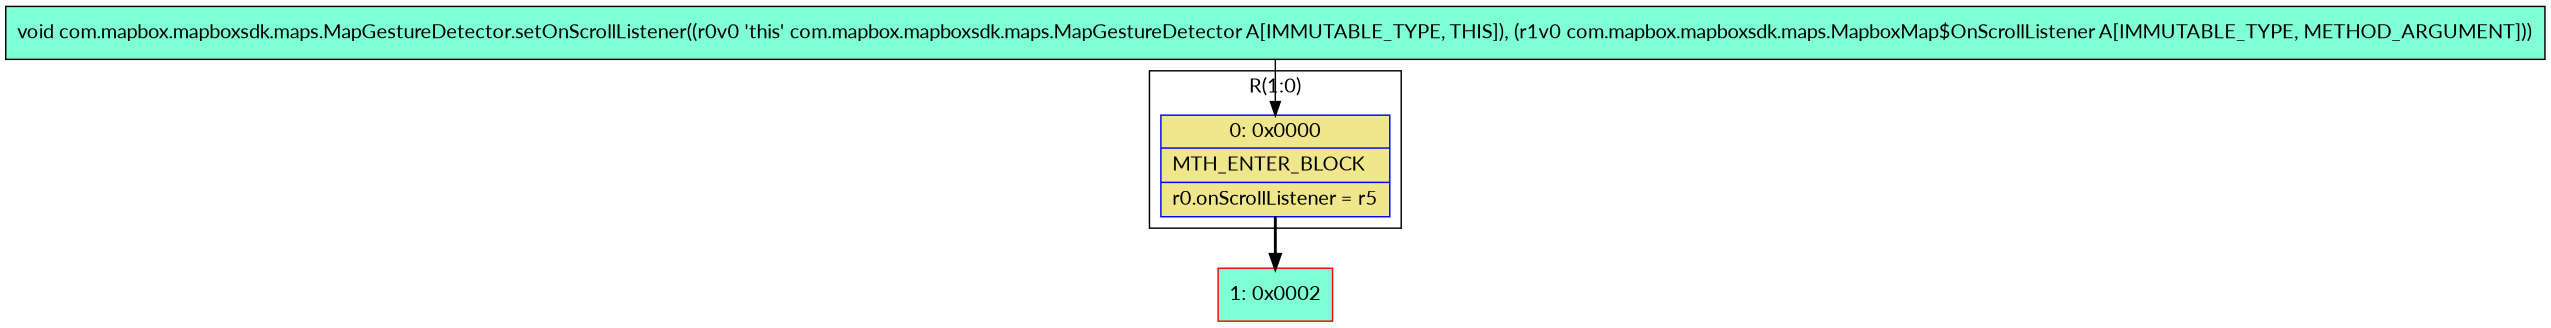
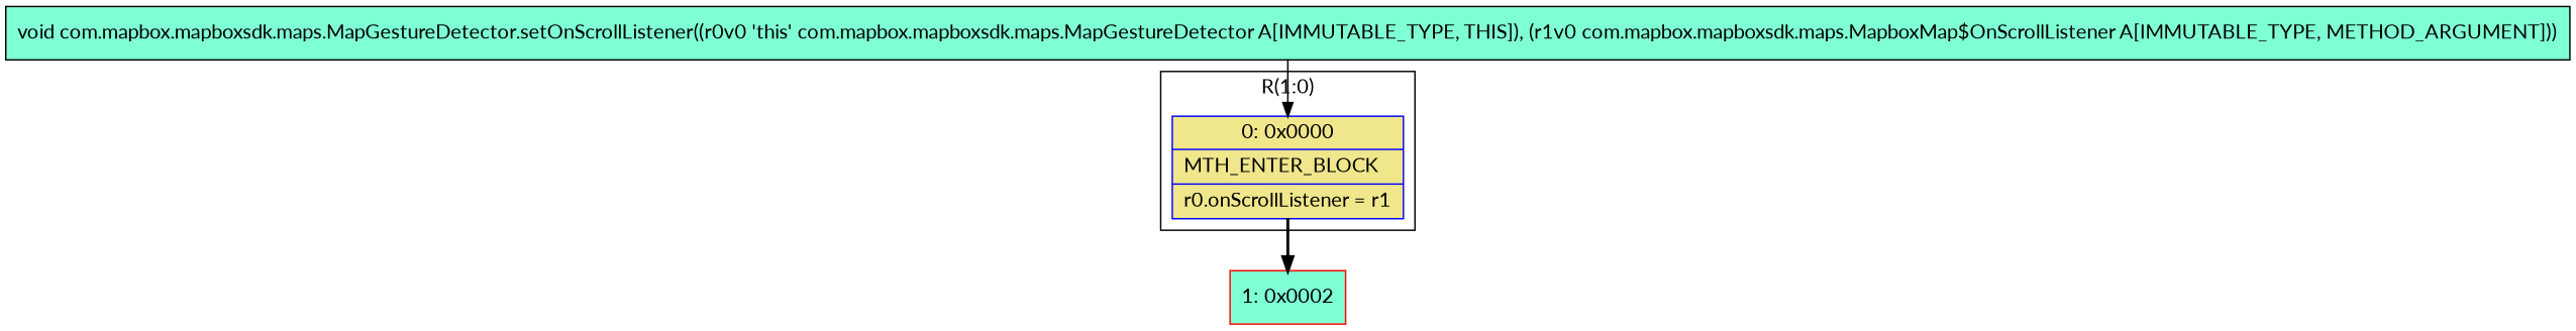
  digraph {
    fontname=Lato
    node [shape=record style=filled fillcolor=aquamarine fontname=Lato]
    edge [fontname=Lato]
-   n1 [color=blue label="{0\:\ 0x0000|MTH_ENTER_BLOCK\l|r0.onScrollListener = r5\l}" fillcolor=khaki]
+   n1 [color=blue label="{0\:\ 0x0000|MTH_ENTER_BLOCK\l|r0.onScrollListener = r1\l}" fillcolor=khaki]
    n2 [color=red label="{1\:\ 0x0002}"]
    n3 [label="{void com.mapbox.mapboxsdk.maps.MapGestureDetector.setOnScrollListener((r0v0 'this' com.mapbox.mapboxsdk.maps.MapGestureDetector A[IMMUTABLE_TYPE, THIS]), (r1v0 com.mapbox.mapboxsdk.maps.MapboxMap$OnScrollListener A[IMMUTABLE_TYPE, METHOD_ARGUMENT])) }"]
    subgraph cluster_1 {
      label="R(1:0)"
      n1
    }
    n1 -> n2 [style=bold]
    n3 -> n1 [style=solid]
  }
